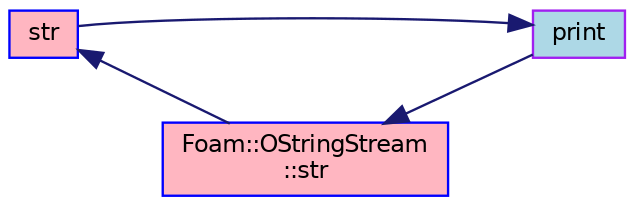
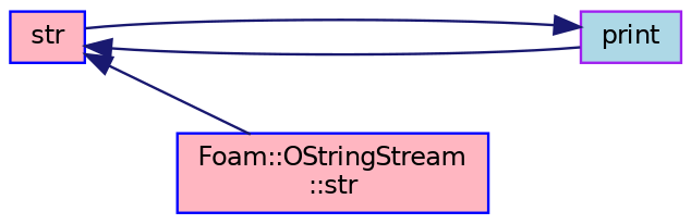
  digraph {
    rankdir=LR
    node [color=blue fillcolor=lightpink fontname=Helvetica fontsize=10 shape=record style=filled]
    edge [color=midnightblue dir=back fontname=Helvetica fontsize=10 labelfontname=Helvetica labelfontsize=10 style=solid]
    n1 [fontcolor=black height=0.2 label=str width=0.4]
    n2 [color=purple fillcolor=lightblue height=0.2 label=print width=0.4]
    n3 [height=0.2 label="Foam::OStringStream\l::str" width=0.4]
-   n3 -> n2
+   n1 -> n2
    n1 -> n3
    n2 -> n1
  }
